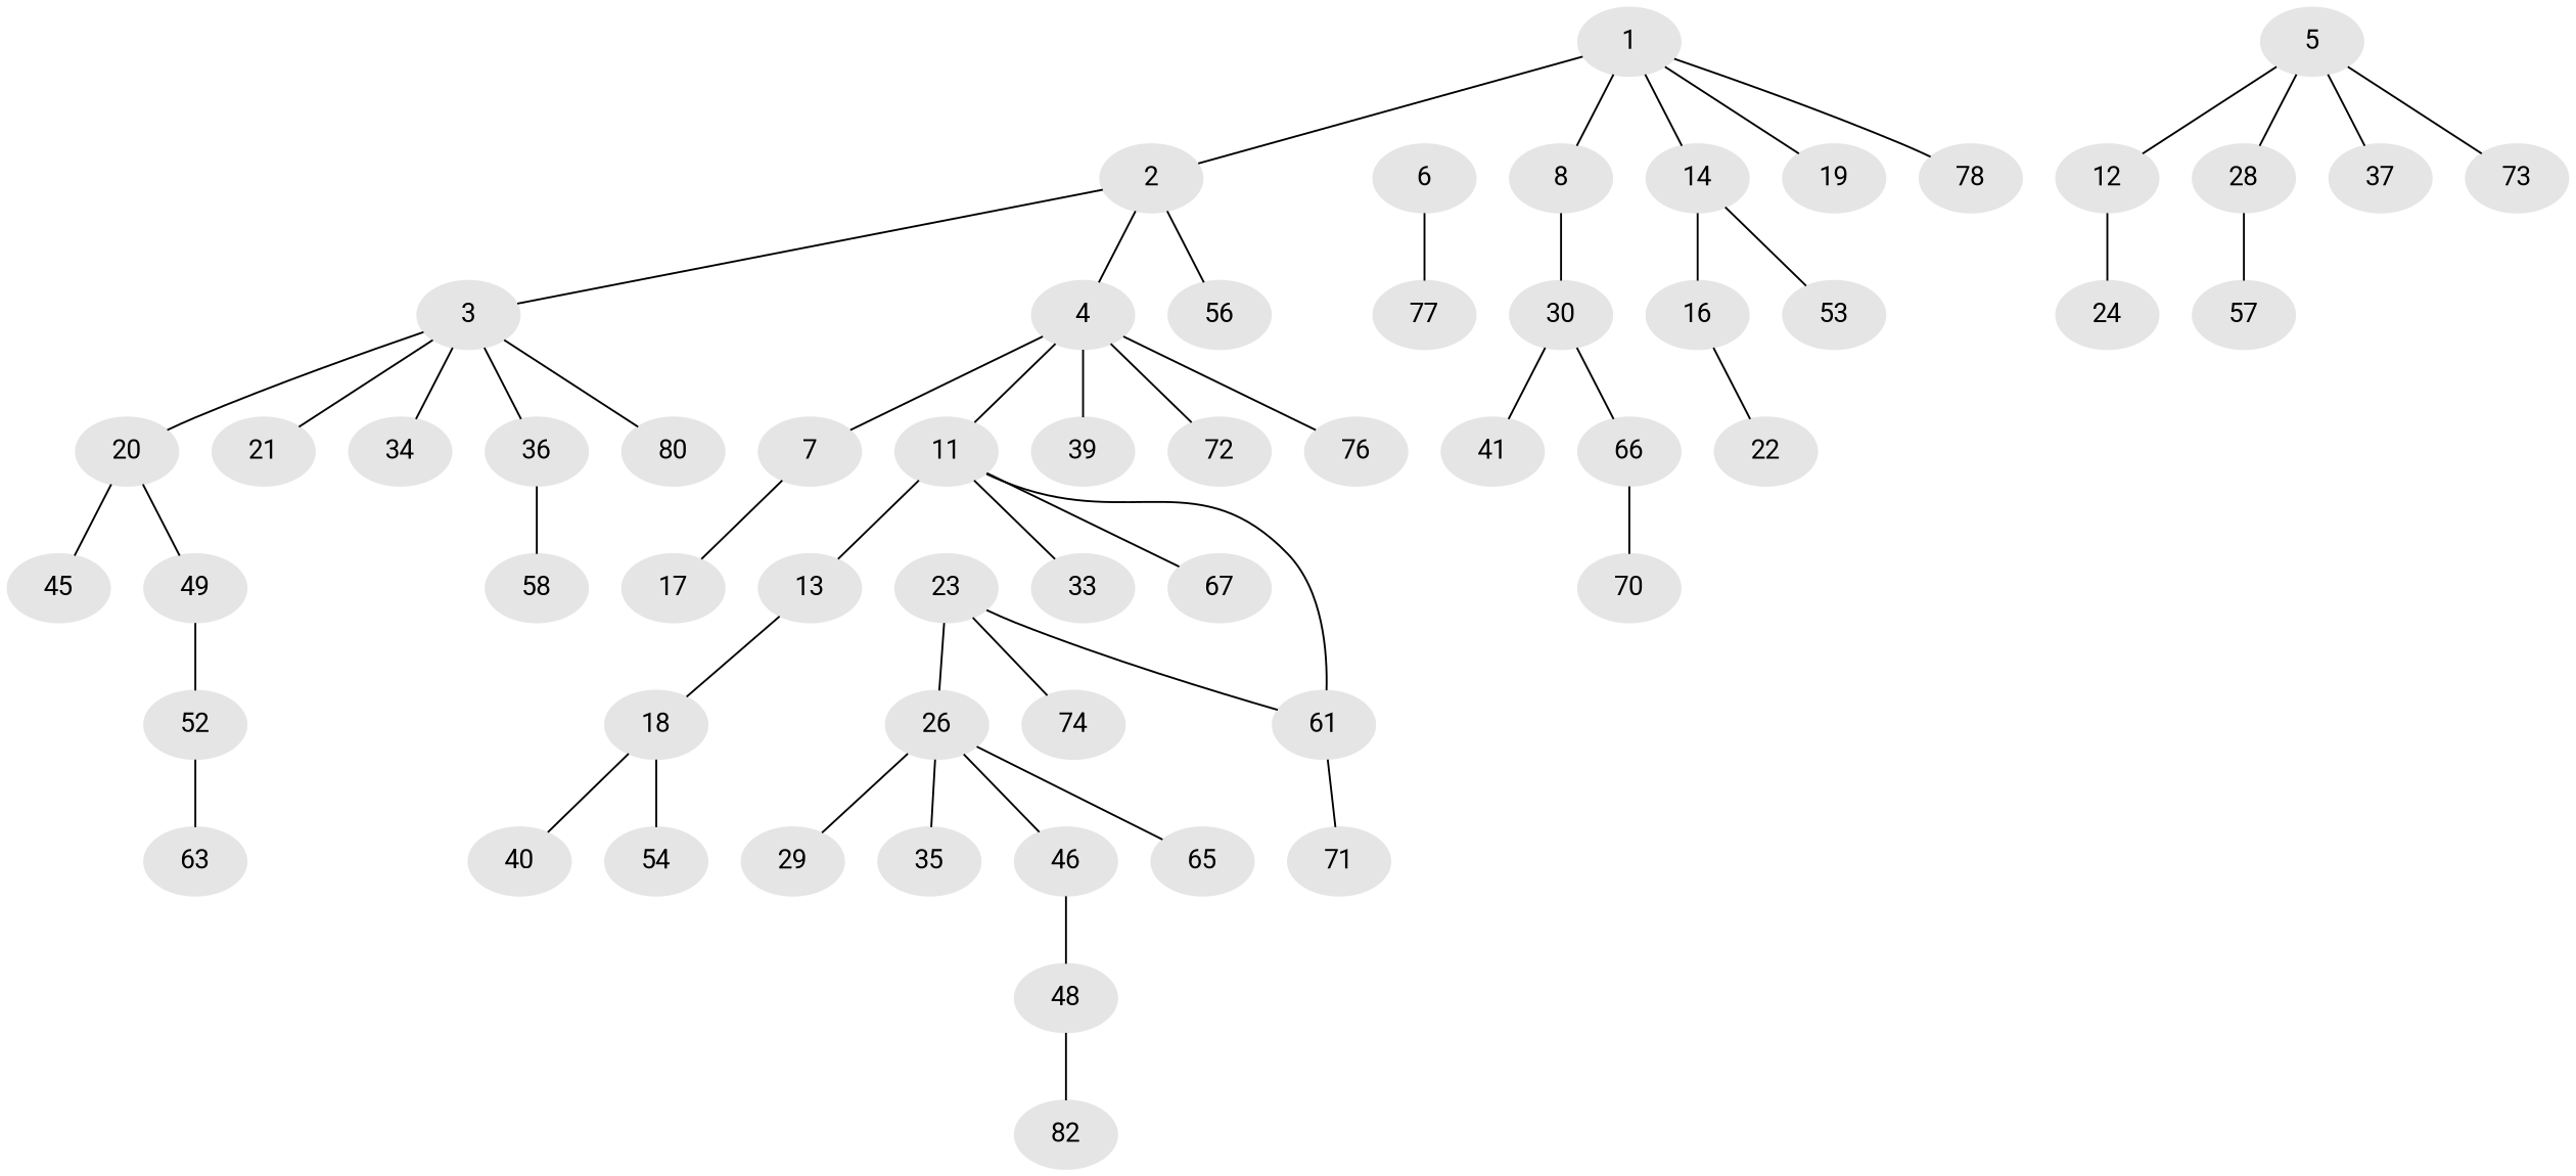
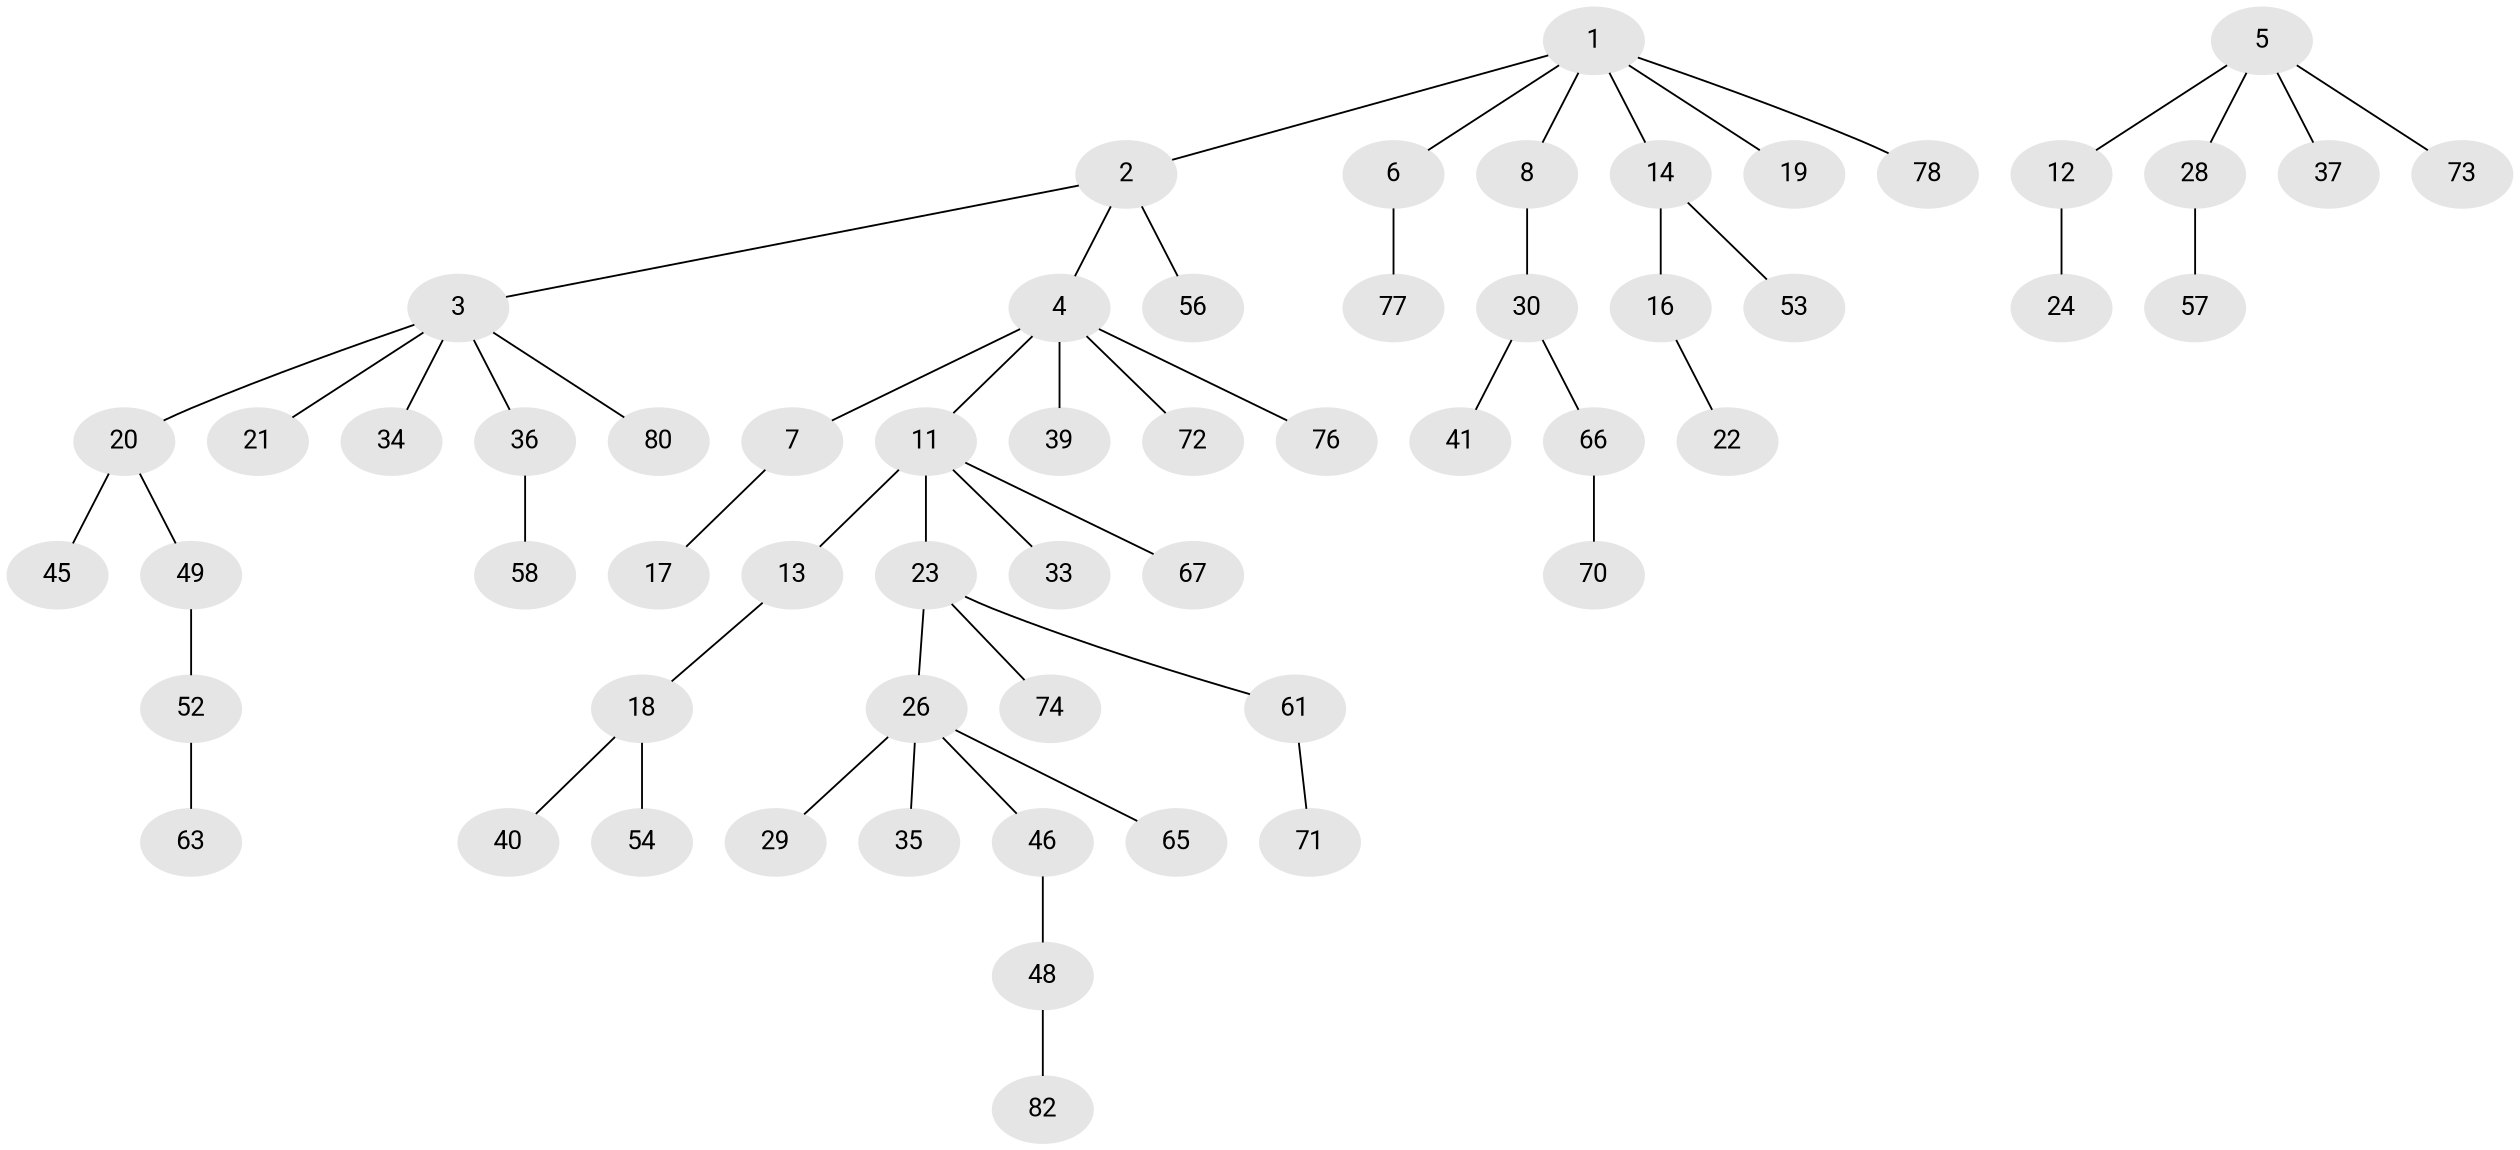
  graph {
    fontname=Roboto
    node [color=gray90 fontname=Roboto style=filled]
    edge [fontname=Roboto]
    1 [super="+68"]
    2 [super="+50"]
    6
    8 [super="+51"]
    14
    19
    78
    3 [super="+15"]
    4 [super="+9"]
    56
    77
    30 [super="+38"]
    16
    53
    20 [super="+42"]
    21
    34
    36
    80
    7 [super="+44"]
    11 [super="+32"]
    39 [super="+43"]
    72
    76
    45
    49
    58
    5 [super="+10"]
    12 [super="+27"]
    28 [super="+81"]
    37
    73
    17
    13
    23 [super="+59"]
    33 [super="+79"]
    67
    24 [super="+47"]
    57 [super="+83"]
    41
    66
    18 [super="+25"]
    26 [super="+31"]
    61 [super="+69"]
    74 [super="+75"]
    40
    54
    22 [super="+64"]
    52 [super="+55"]
    29 [super="+65"]
    35 [super="+62"]
    46
    n53 [label=65]
    71
    48
    70
    82
    63
    1 -- 2
+   1 -- 6
    1 -- 8
    1 -- 14
    1 -- 19
    1 -- 78
    2 -- 3
    2 -- 4
    2 -- 56
    6 -- 77
    8 -- 30
    14 -- 16
    14 -- 53
    3 -- 20
    3 -- 21
    3 -- 34
    3 -- 36
    3 -- 80
    4 -- 7
    4 -- 11
    4 -- 39
    4 -- 72
    4 -- 76
    30 -- 41
    30 -- 66
    16 -- 22
    20 -- 45
    20 -- 49
    36 -- 58
    7 -- 17
    11 -- 13
-   11 -- 61
+   11 -- 23
    11 -- 33
    11 -- 67
    49 -- 52
    5 -- 12
    5 -- 28
    5 -- 37
    5 -- 73
    12 -- 24
    28 -- 57
    13 -- 18
    23 -- 26
    23 -- 61
    23 -- 74
    66 -- 70
    18 -- 40
    18 -- 54
    26 -- 29
    26 -- 35
    26 -- 46
    26 -- n53
    61 -- 71
    52 -- 63
    46 -- 48
    48 -- 82
  }
